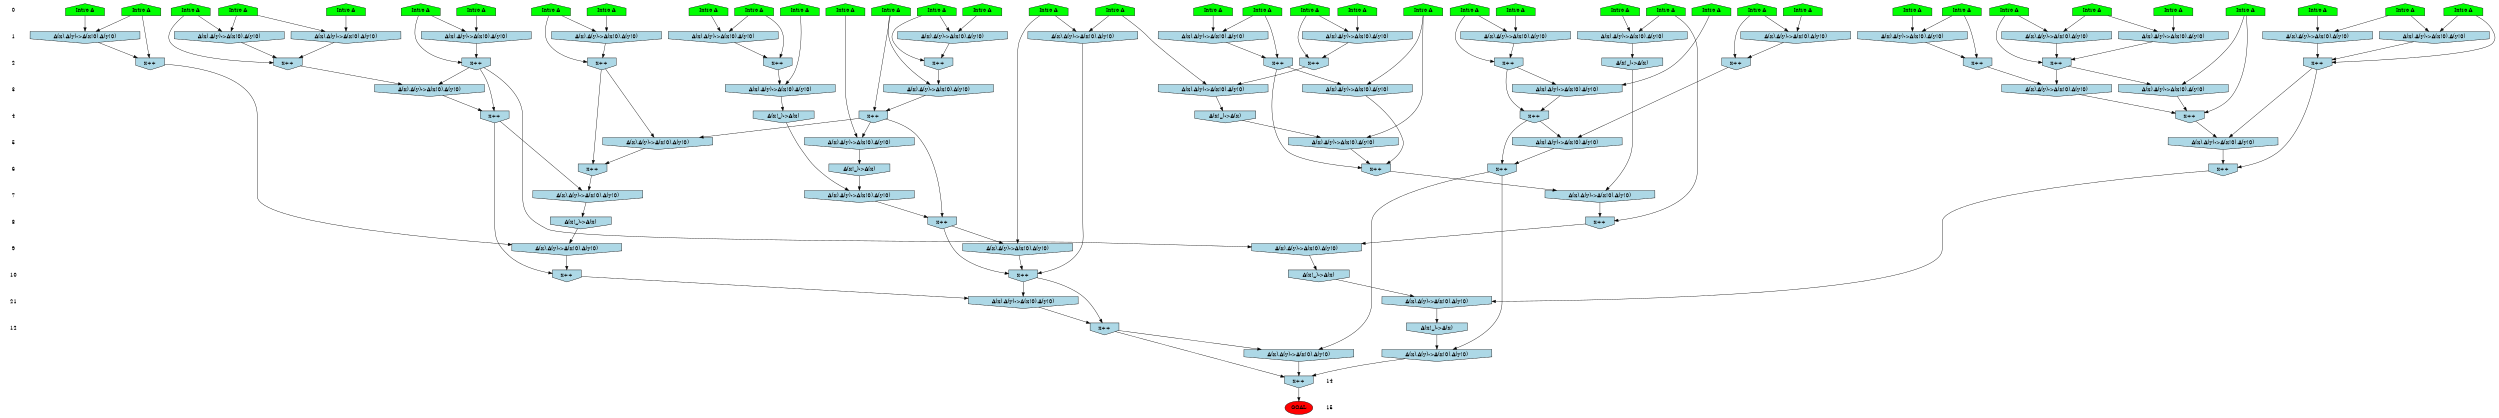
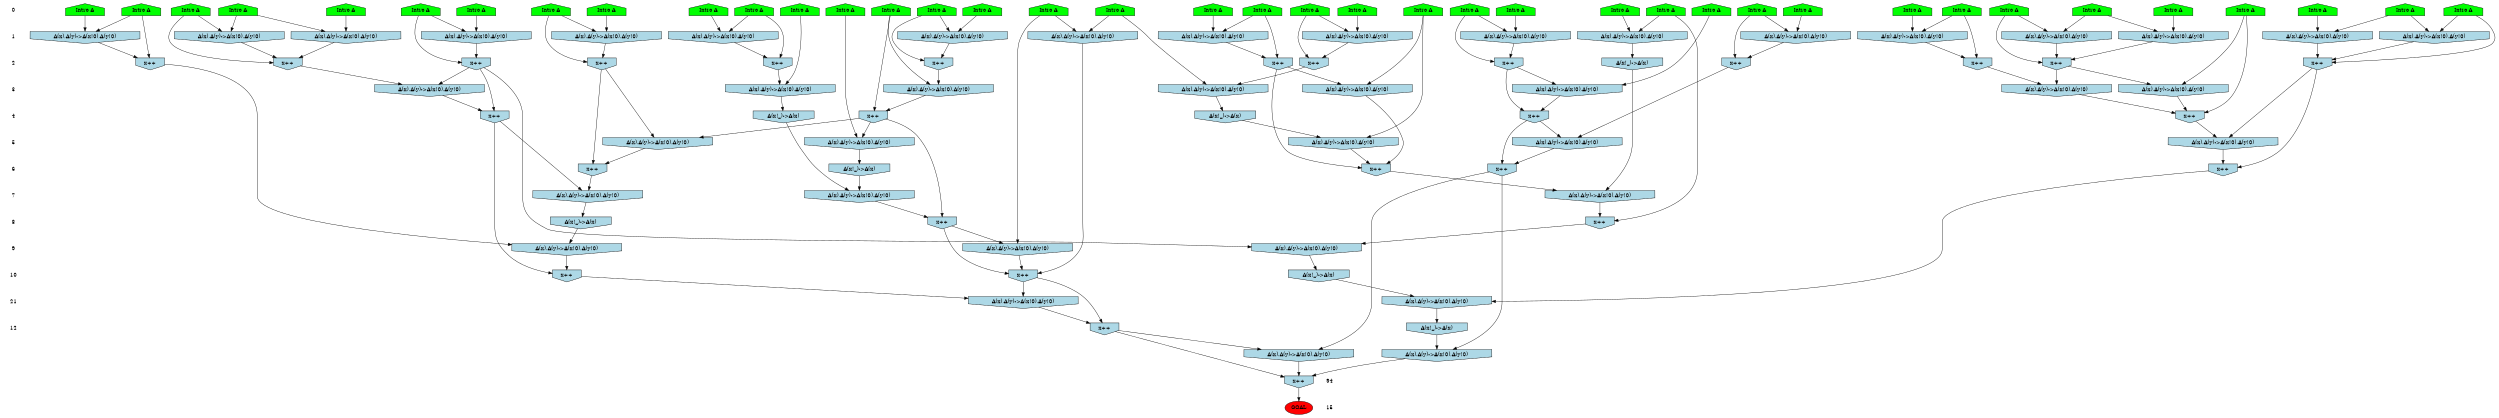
  digraph {
    ranksep=.5
    node [shape=invhouse fillcolor=lightblue style=filled]
    0 [shape=plaintext fillcolor="" style=""]
    n2 [fillcolor=green label="Intro A" shape=house]
    n3 [fillcolor=green label="Intro A" shape=house]
    n4 [fillcolor=green label="Intro A" shape=house]
    n5 [fillcolor=green label="Intro A" shape=house]
    n6 [fillcolor=green label="Intro A" shape=house]
    n7 [fillcolor=green label="Intro A" shape=house]
    n8 [fillcolor=green label="Intro A" shape=house]
    n9 [fillcolor=green label="Intro A" shape=house]
    n10 [fillcolor=green label="Intro A" shape=house]
    n11 [fillcolor=green label="Intro A" shape=house]
    n12 [fillcolor=green label="Intro A" shape=house]
    n13 [fillcolor=green label="Intro A" shape=house]
    n14 [fillcolor=green label="Intro A" shape=house]
    n15 [fillcolor=green label="Intro A" shape=house]
    n16 [fillcolor=green label="Intro A" shape=house]
    n17 [fillcolor=green label="Intro A" shape=house]
    n18 [fillcolor=green label="Intro A" shape=house]
    n19 [fillcolor=green label="Intro A" shape=house]
    n20 [fillcolor=green label="Intro A" shape=house]
    n21 [fillcolor=green label="Intro A" shape=house]
    n22 [fillcolor=green label="Intro A" shape=house]
    n23 [fillcolor=green label="Intro A" shape=house]
    n24 [fillcolor=green label="Intro A" shape=house]
    n25 [fillcolor=green label="Intro A" shape=house]
    n26 [fillcolor=green label="Intro A" shape=house]
    n27 [fillcolor=green label="Intro A" shape=house]
    n28 [fillcolor=green label="Intro A" shape=house]
    n29 [fillcolor=green label="Intro A" shape=house]
    n30 [fillcolor=green label="Intro A" shape=house]
    n31 [fillcolor=green label="Intro A" shape=house]
    n32 [fillcolor=green label="Intro A" shape=house]
    n33 [fillcolor=green label="Intro A" shape=house]
    n34 [fillcolor=green label="Intro A" shape=house]
    n35 [fillcolor=green label="Intro A" shape=house]
    n36 [fillcolor=green label="Intro A" shape=house]
    n37 [fillcolor=green label="Intro A" shape=house]
    n38 [fillcolor=green label="Intro A" shape=house]
    n39 [fillcolor=green label="Intro A" shape=house]
    n40 [fillcolor=green label="Intro A" shape=house]
    1 [shape=plaintext fillcolor="" style=""]
    n42 [label="A(x),A(y)->A(x!0),A(y!0)"]
    n43 [label="A(x),A(y)->A(x!0),A(y!0)"]
    n44 [label="A(x),A(y)->A(x!0),A(y!0)"]
    n45 [label="A(x),A(y)->A(x!0),A(y!0)"]
    n46 [label="A(x),A(y)->A(x!0),A(y!0)"]
    n47 [label="A(x),A(y)->A(x!0),A(y!0)"]
    n48 [label="A(x),A(y)->A(x!0),A(y!0)"]
    n49 [label="A(x),A(y)->A(x!0),A(y!0)"]
    n50 [label="A(x),A(y)->A(x!0),A(y!0)"]
    n51 [label="A(x),A(y)->A(x!0),A(y!0)"]
    n52 [label="A(x),A(y)->A(x!0),A(y!0)"]
    n53 [label="A(x),A(y)->A(x!0),A(y!0)"]
    n54 [label="A(x),A(y)->A(x!0),A(y!0)"]
    n55 [label="A(x),A(y)->A(x!0),A(y!0)"]
    n56 [label="A(x),A(y)->A(x!0),A(y!0)"]
    n57 [label="A(x),A(y)->A(x!0),A(y!0)"]
    n58 [label="A(x),A(y)->A(x!0),A(y!0)"]
    n59 [label="A(x),A(y)->A(x!0),A(y!0)"]
    2 [shape=plaintext fillcolor="" style=""]
    n61 [label="x++"]
    n62 [label="x++"]
    n63 [label="x++"]
    n64 [label="x++"]
    n65 [label="x++"]
    n66 [label="x++"]
    n67 [label="x++"]
    n68 [label="A(x!_)->A(x)"]
    n69 [label="x++"]
    n70 [label="x++"]
    n71 [label="x++"]
    n72 [label="x++"]
    n73 [label="x++"]
    n74 [label="x++"]
    3 [shape=plaintext fillcolor="" style=""]
    n76 [label="A(x),A(y)->A(x!0),A(y!0)"]
    n77 [label="A(x),A(y)->A(x!0),A(y!0)"]
    n78 [label="A(x),A(y)->A(x!0),A(y!0)"]
    n79 [label="A(x),A(y)->A(x!0),A(y!0)"]
    n80 [label="A(x),A(y)->A(x!0),A(y!0)"]
    n81 [label="A(x),A(y)->A(x!0),A(y!0)"]
    n82 [label="A(x),A(y)->A(x!0),A(y!0)"]
    n83 [label="A(x),A(y)->A(x!0),A(y!0)"]
    4 [shape=plaintext fillcolor="" style=""]
    n85 [label="x++"]
    n86 [label="A(x!_)->A(x)"]
    n87 [label="A(x!_)->A(x)"]
    n88 [label="x++"]
    n89 [label="x++"]
    n90 [label="x++"]
    5 [shape=plaintext fillcolor="" style=""]
    n92 [label="A(x),A(y)->A(x!0),A(y!0)"]
    n93 [label="A(x),A(y)->A(x!0),A(y!0)"]
    n94 [label="A(x),A(y)->A(x!0),A(y!0)"]
    n95 [label="A(x),A(y)->A(x!0),A(y!0)"]
    n96 [label="A(x),A(y)->A(x!0),A(y!0)"]
    6 [shape=plaintext fillcolor="" style=""]
    n98 [label="x++"]
    n99 [label="A(x!_)->A(x)"]
    n100 [label="x++"]
    n101 [label="x++"]
    n102 [label="x++"]
    7 [shape=plaintext fillcolor="" style=""]
    n104 [label="A(x),A(y)->A(x!0),A(y!0)"]
    n105 [label="A(x),A(y)->A(x!0),A(y!0)"]
    n106 [label="A(x),A(y)->A(x!0),A(y!0)"]
    8 [shape=plaintext fillcolor="" style=""]
    n108 [label="x++"]
    n109 [label="x++"]
    n110 [label="A(x!_)->A(x)"]
    9 [shape=plaintext fillcolor="" style=""]
    n112 [label="A(x),A(y)->A(x!0),A(y!0)"]
    n113 [label="A(x),A(y)->A(x!0),A(y!0)"]
    n114 [label="A(x),A(y)->A(x!0),A(y!0)"]
    10 [shape=plaintext fillcolor="" style=""]
    n116 [label="x++"]
    n117 [label="A(x!_)->A(x)"]
    n118 [label="x++"]
    n119 [label=21 shape=plaintext fillcolor="" style=""]
    n120 [label="A(x),A(y)->A(x!0),A(y!0)"]
    n121 [label="A(x),A(y)->A(x!0),A(y!0)"]
    12 [shape=plaintext fillcolor="" style=""]
    n123 [label="A(x!_)->A(x)"]
    n124 [label="x++"]
    n125 [label="A(x),A(y)->A(x!0),A(y!0)"]
    n126 [label="A(x),A(y)->A(x!0),A(y!0)"]
-   14 [shape=plaintext fillcolor="" style=""]
+   14 [shape=plaintext label=94 fillcolor="" style=""]
    n128 [label="x++"]
    15 [shape=plaintext fillcolor="" style=""]
    n130 [fillcolor=red label=GOAL shape=""]
    subgraph sub_1 {
      rank=same
      0
      n2
      n3
      n4
      n5
      n6
      n7
      n8
      n9
      n10
      n11
      n12
      n13
      n14
      n15
      n16
      n17
      n18
      n19
      n20
      n21
      n22
      n23
      n24
      n25
      n26
      n27
      n28
      n29
      n30
      n31
      n32
      n33
      n34
      n35
      n36
      n37
      n38
      n39
      n40
    }
    subgraph sub_2 {
      rank=same
      1
      n42
      n43
      n44
      n45
      n46
      n47
      n48
      n49
      n50
      n51
      n52
      n53
      n54
      n55
      n56
      n57
      n58
      n59
    }
    subgraph sub_3 {
      rank=same
      2
      n61
      n62
      n63
      n64
      n65
      n66
      n67
      n68
      n69
      n70
      n71
      n72
      n73
      n74
    }
    subgraph sub_4 {
      rank=same
      3
      n76
      n77
      n78
      n79
      n80
      n81
      n82
      n83
    }
    subgraph sub_5 {
      rank=same
      4
      n85
      n86
      n87
      n88
      n89
      n90
    }
    subgraph sub_6 {
      rank=same
      5
      n92
      n93
      n94
      n95
      n96
    }
    subgraph sub_7 {
      rank=same
      6
      n98
      n99
      n100
      n101
      n102
    }
    subgraph sub_8 {
      rank=same
      7
      n104
      n105
      n106
    }
    subgraph sub_9 {
      rank=same
      8
      n108
      n109
      n110
    }
    subgraph sub_10 {
      rank=same
      9
      n112
      n113
      n114
    }
    subgraph sub_11 {
      rank=same
      10
      n116
      n117
      n118
    }
    subgraph sub_12 {
      rank=same
      n119
      n120
      n121
    }
    subgraph sub_13 {
      rank=same
      12
      n123
      n124
    }
    subgraph sub_14 {
      rank=same
      n125
      n126
    }
    subgraph sub_15 {
      rank=same
      14
      n128
    }
    subgraph sub_16 {
      rank=same
      15
      n130
    }
    0 -> 1 [style=invis]
    n2 -> n47
    n2 -> n66
    n3 -> n80
    n3 -> n88
    n4 -> n54
    n4 -> n70
    n5 -> n46
    n5 -> n76
    n6 -> n55
    n6 -> n69
    n7 -> n57
    n8 -> n54
    n9 -> n79
    n9 -> n93
    n10 -> n45
    n11 -> n92
    n12 -> n49
    n13 -> n46
    n13 -> n113
    n14 -> n48
    n15 -> n53
    n16 -> n45
    n16 -> n65
    n17 -> n44
    n17 -> n62
    n18 -> n83
    n19 -> n55
    n20 -> n51
    n21 -> n44
    n22 -> n53
    n22 -> n71
    n23 -> n52
    n24 -> n49
    n24 -> n108
    n25 -> n42
    n25 -> n63
    n26 -> n48
    n26 -> n64
    n27 -> n43
    n28 -> n42
    n29 -> n43
    n29 -> n61
    n30 -> n59
    n30 -> n74
    n31 -> n50
    n32 -> n78
    n32 -> n85
    n33 -> n56
    n33 -> n72
    n34 -> n58
    n34 -> n73
    n35 -> n47
    n35 -> n51
    n36 -> n57
    n36 -> n58
    n37 -> n52
    n37 -> n67
    n38 -> n77
    n39 -> n59
    n40 -> n50
    n40 -> n56
    1 -> 2 [style=invis]
    n42 -> n63
    n43 -> n61
    n44 -> n62
    n45 -> n65
    n46 -> n116
    n47 -> n66
    n48 -> n64
    n49 -> n68
    n50 -> n72
    n51 -> n66
    n52 -> n67
    n53 -> n71
    n54 -> n70
    n55 -> n69
    n56 -> n72
    n57 -> n73
    n58 -> n73
    n59 -> n74
    2 -> 3 [style=invis]
    n61 -> n76
    n62 -> n79
    n62 -> n98
    n63 -> n78
    n64 -> n77
    n65 -> n81
    n65 -> n89
    n65 -> n112
    n66 -> n81
    n67 -> n82
    n68 -> n105
    n69 -> n94
    n69 -> n100
    n70 -> n96
    n71 -> n114
    n72 -> n80
    n72 -> n82
    n73 -> n95
    n73 -> n101
    n74 -> n83
    n74 -> n90
    3 -> 4 [style=invis]
    n76 -> n86
    n77 -> n87
    n78 -> n85
    n79 -> n98
    n80 -> n88
    n81 -> n89
    n82 -> n88
    n83 -> n90
    4 -> 5 [style=invis]
    n85 -> n92
    n85 -> n94
    n85 -> n109
    n86 -> n93
    n87 -> n104
    n88 -> n95
    n89 -> n106
    n89 -> n118
    n90 -> n96
    n90 -> n102
    5 -> 6 [style=invis]
    n92 -> n99
    n93 -> n98
    n94 -> n100
    n95 -> n101
    n96 -> n102
    6 -> 7 [style=invis]
    n98 -> n105
    n99 -> n104
    n100 -> n106
    n101 -> n120
    n102 -> n125
    n102 -> n126
    7 -> 8 [style=invis]
    n104 -> n109
    n105 -> n108
    n106 -> n110
    8 -> 9 [style=invis]
    n108 -> n112
    n109 -> n113
    n109 -> n116
    n110 -> n114
    9 -> 10 [style=invis]
    n112 -> n117
    n113 -> n116
    n114 -> n118
    10 -> n119 [style=invis]
    n116 -> n121
    n116 -> n124
    n117 -> n120
    n118 -> n121
    n119 -> 12 [style=invis]
    n120 -> n123
    n121 -> n124
    n123 -> n125
    n124 -> n126
    n124 -> n128
    n125 -> n128
    n126 -> n128
    14 -> 15 [style=invis]
    n128 -> n130
  }
